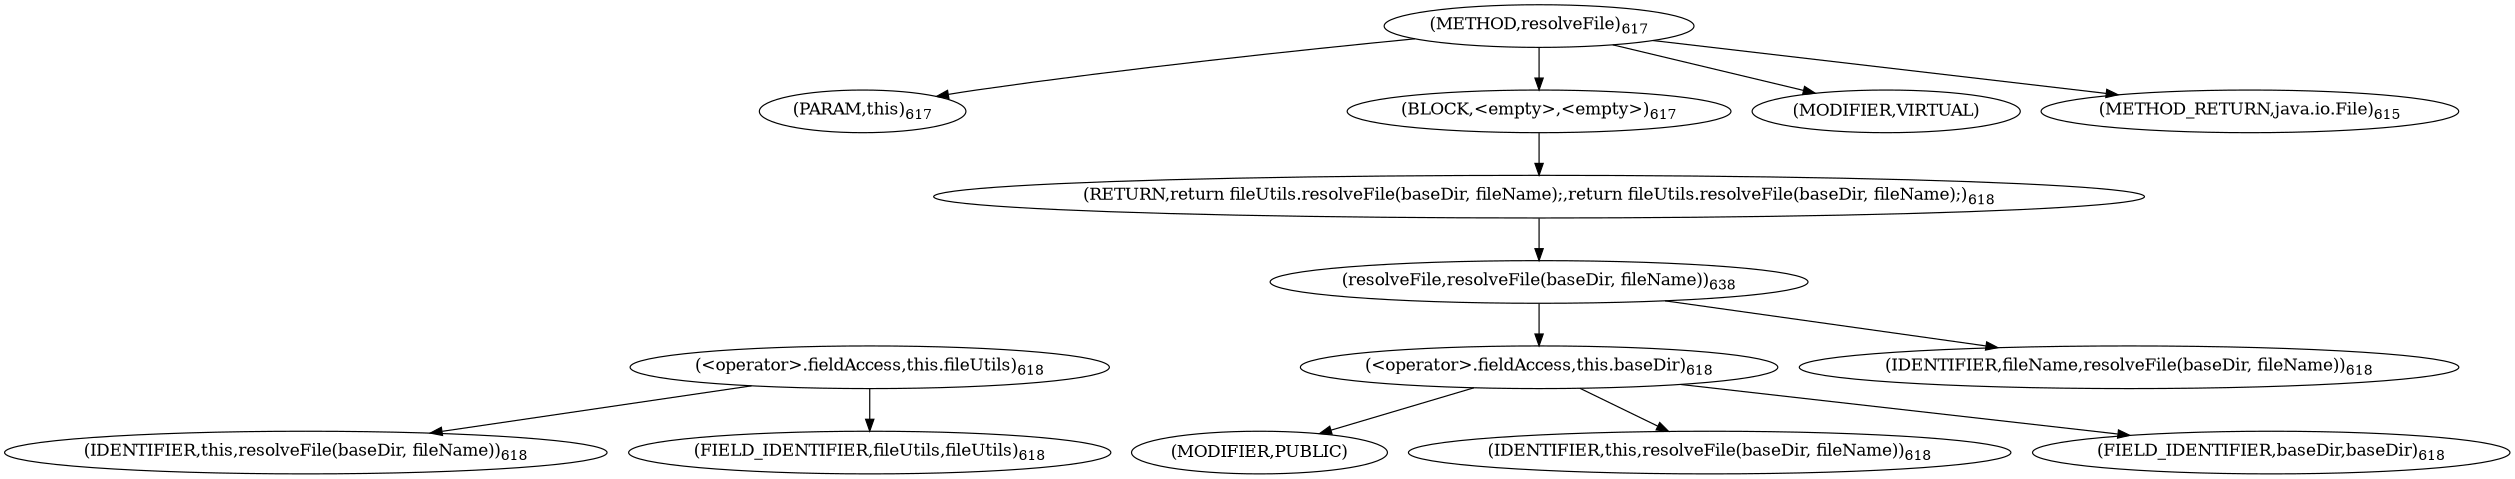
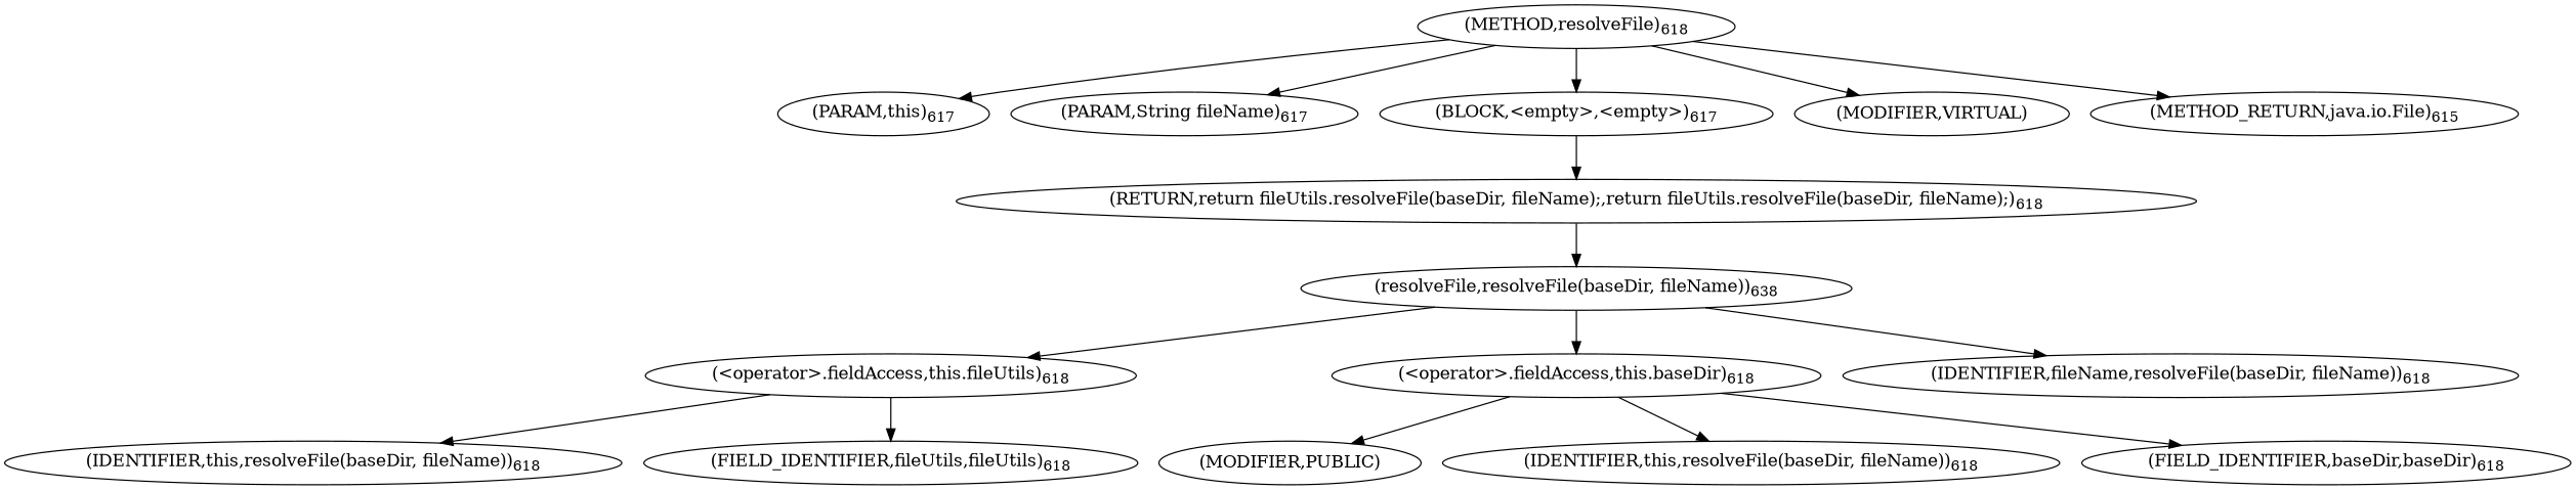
  digraph {
-   n1 [label=<(METHOD,resolveFile)<SUB>617</SUB>>]
+   n1 [label=<(METHOD,resolveFile)<SUB>618</SUB>>]
    n2 [label=<(PARAM,this)<SUB>617</SUB>>]
+   n3 [label=<(PARAM,String fileName)<SUB>617</SUB>>]
    n4 [label=<(BLOCK,&lt;empty&gt;,&lt;empty&gt;)<SUB>617</SUB>>]
    n5 [label=<(MODIFIER,VIRTUAL)>]
    n6 [label=<(METHOD_RETURN,java.io.File)<SUB>615</SUB>>]
    n7 [label=<(RETURN,return fileUtils.resolveFile(baseDir, fileName);,return fileUtils.resolveFile(baseDir, fileName);)<SUB>618</SUB>>]
    n8 [label=<(MODIFIER,PUBLIC)>]
    n9 [label=<(resolveFile,resolveFile(baseDir, fileName))<SUB>638</SUB>>]
    n10 [label=<(&lt;operator&gt;.fieldAccess,this.fileUtils)<SUB>618</SUB>>]
    n11 [label=<(&lt;operator&gt;.fieldAccess,this.baseDir)<SUB>618</SUB>>]
    n12 [label=<(IDENTIFIER,fileName,resolveFile(baseDir, fileName))<SUB>618</SUB>>]
    n13 [label=<(IDENTIFIER,this,resolveFile(baseDir, fileName))<SUB>618</SUB>>]
    n14 [label=<(FIELD_IDENTIFIER,fileUtils,fileUtils)<SUB>618</SUB>>]
    n15 [label=<(IDENTIFIER,this,resolveFile(baseDir, fileName))<SUB>618</SUB>>]
    n16 [label=<(FIELD_IDENTIFIER,baseDir,baseDir)<SUB>618</SUB>>]
    n1 -> n2
+   n1 -> n3
    n1 -> n4
    n1 -> n5
    n1 -> n6
    n4 -> n7
    n7 -> n9
+   n9 -> n10
    n9 -> n11
    n9 -> n12
    n10 -> n13
    n10 -> n14
    n11 -> n8
    n11 -> n15
    n11 -> n16
  }
